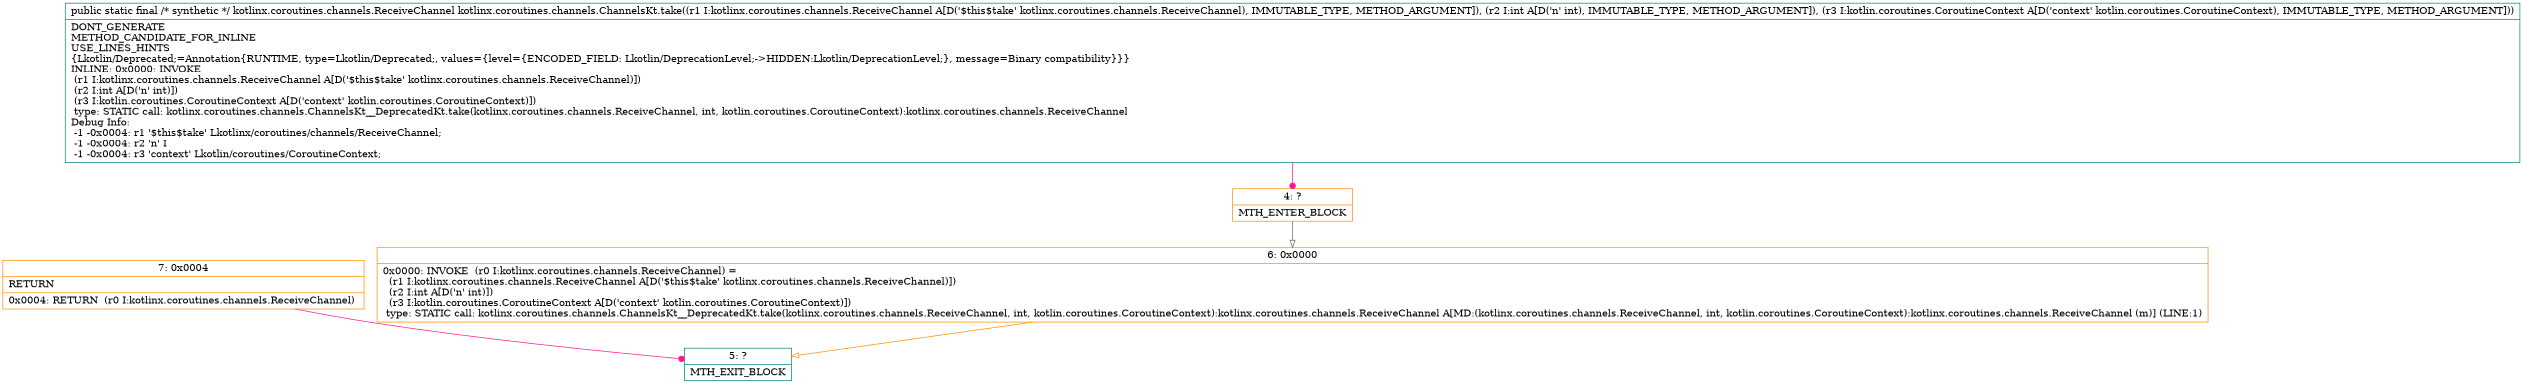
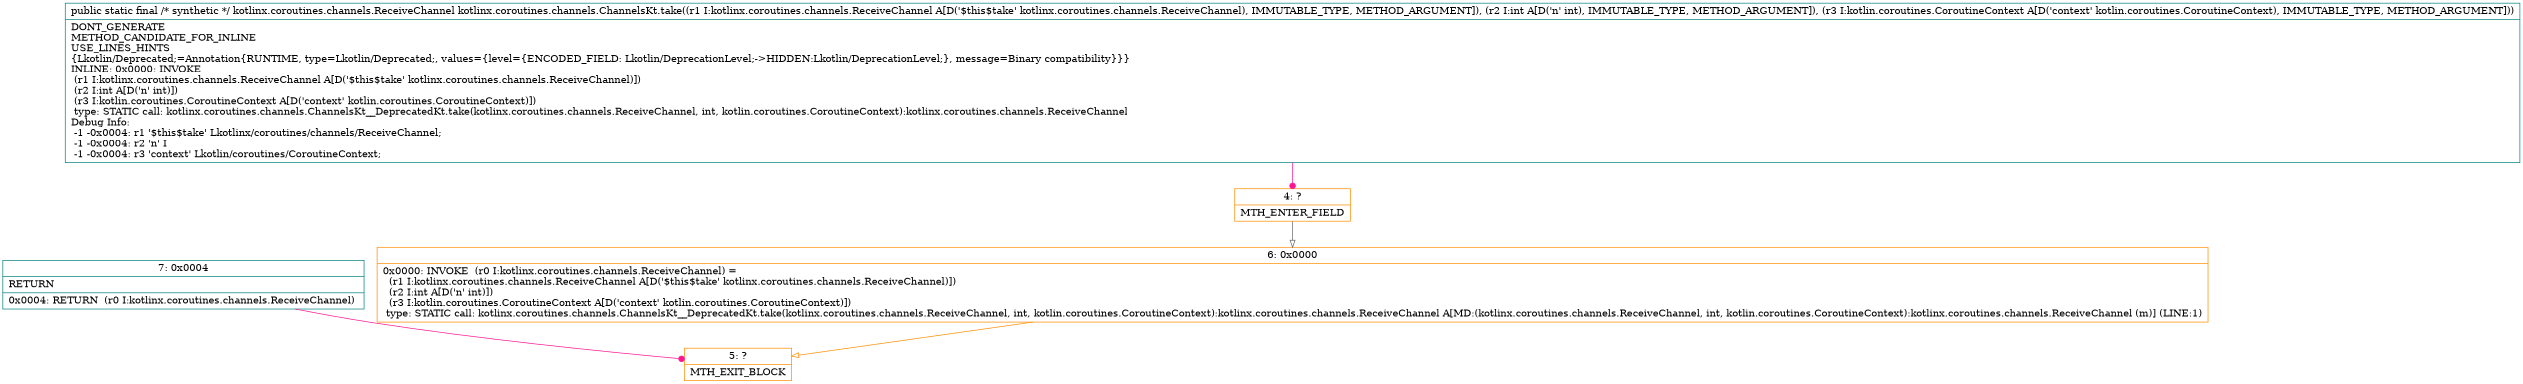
  digraph {
    node [color=darkorange shape=record]
    edge [arrowhead=onormal color=deeppink]
-   n1 [label="{4\:\ ?|MTH_ENTER_BLOCK\l}"]
+   n1 [label="{4\:\ ?|MTH_ENTER_FIELD\l}"]
    n2 [label="{6\:\ 0x0000|0x0000: INVOKE  (r0 I:kotlinx.coroutines.channels.ReceiveChannel) = \l  (r1 I:kotlinx.coroutines.channels.ReceiveChannel A[D('$this$take' kotlinx.coroutines.channels.ReceiveChannel)])\l  (r2 I:int A[D('n' int)])\l  (r3 I:kotlin.coroutines.CoroutineContext A[D('context' kotlin.coroutines.CoroutineContext)])\l type: STATIC call: kotlinx.coroutines.channels.ChannelsKt__DeprecatedKt.take(kotlinx.coroutines.channels.ReceiveChannel, int, kotlin.coroutines.CoroutineContext):kotlinx.coroutines.channels.ReceiveChannel A[MD:(kotlinx.coroutines.channels.ReceiveChannel, int, kotlin.coroutines.CoroutineContext):kotlinx.coroutines.channels.ReceiveChannel (m)] (LINE:1)\l}"]
-   n3 [color=teal label="{5\:\ ?|MTH_EXIT_BLOCK\l}"]
-   n4 [label="{7\:\ 0x0004|RETURN\l|0x0004: RETURN  (r0 I:kotlinx.coroutines.channels.ReceiveChannel) \l}"]
+   n3 [label="{5\:\ ?|MTH_EXIT_BLOCK\l}"]
+   n4 [color=teal label="{7\:\ 0x0004|RETURN\l|0x0004: RETURN  (r0 I:kotlinx.coroutines.channels.ReceiveChannel) \l}"]
    n5 [color=teal label="{public static final \/* synthetic *\/ kotlinx.coroutines.channels.ReceiveChannel kotlinx.coroutines.channels.ChannelsKt.take((r1 I:kotlinx.coroutines.channels.ReceiveChannel A[D('$this$take' kotlinx.coroutines.channels.ReceiveChannel), IMMUTABLE_TYPE, METHOD_ARGUMENT]), (r2 I:int A[D('n' int), IMMUTABLE_TYPE, METHOD_ARGUMENT]), (r3 I:kotlin.coroutines.CoroutineContext A[D('context' kotlin.coroutines.CoroutineContext), IMMUTABLE_TYPE, METHOD_ARGUMENT]))  | DONT_GENERATE\lMETHOD_CANDIDATE_FOR_INLINE\lUSE_LINES_HINTS\l\{Lkotlin\/Deprecated;=Annotation\{RUNTIME, type=Lkotlin\/Deprecated;, values=\{level=\{ENCODED_FIELD: Lkotlin\/DeprecationLevel;\-\>HIDDEN:Lkotlin\/DeprecationLevel;\}, message=Binary compatibility\}\}\}\lINLINE: 0x0000: INVOKE  \l  (r1 I:kotlinx.coroutines.channels.ReceiveChannel A[D('$this$take' kotlinx.coroutines.channels.ReceiveChannel)])\l  (r2 I:int A[D('n' int)])\l  (r3 I:kotlin.coroutines.CoroutineContext A[D('context' kotlin.coroutines.CoroutineContext)])\l type: STATIC call: kotlinx.coroutines.channels.ChannelsKt__DeprecatedKt.take(kotlinx.coroutines.channels.ReceiveChannel, int, kotlin.coroutines.CoroutineContext):kotlinx.coroutines.channels.ReceiveChannel\lDebug Info:\l  \-1 \-0x0004: r1 '$this$take' Lkotlinx\/coroutines\/channels\/ReceiveChannel;\l  \-1 \-0x0004: r2 'n' I\l  \-1 \-0x0004: r3 'context' Lkotlin\/coroutines\/CoroutineContext;\l}"]
    n1 -> n2 [color=gray40]
    n2 -> n3 [color=darkorange]
    n4 -> n3 [arrowhead=dot]
    n5 -> n1 [arrowhead=dot]
  }
